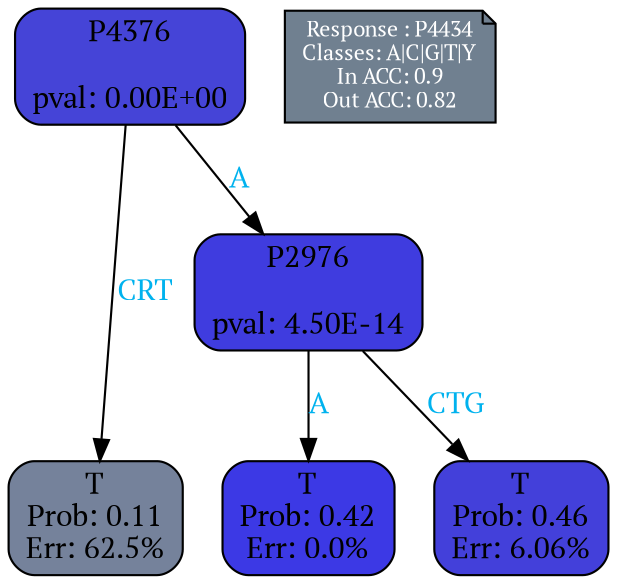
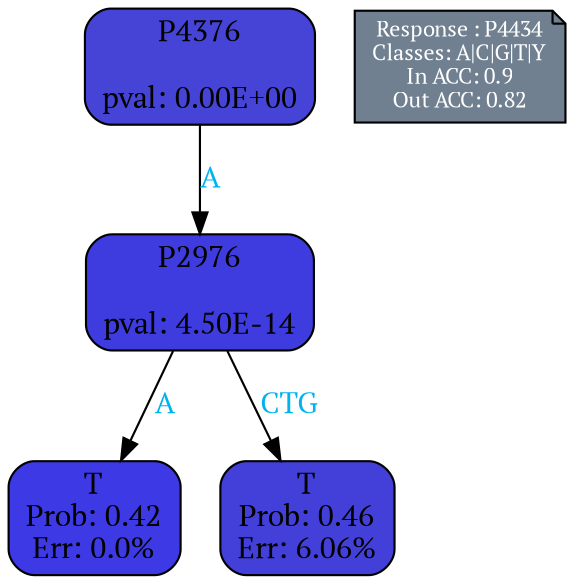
  digraph {
    ranksep=equally
    splines=polylines
    fontname="PT Serif"
    node [color=black fontname="PT Serif" shape=box style="filled, rounded"]
    edge [fontcolor=deepskyblue2 fontname="PT Serif"]
    n1 [fillcolor="#3c39e5" label="T\nProb: 0.42\nErr: 0.0%"]
    n2 [fillcolor="#4340da" label="T\nProb: 0.46\nErr: 6.06%"]
-   n3 [fillcolor="#75829b" label="T\nProb: 0.11\nErr: 62.5%"]
    n4 [align=left fillcolor=slategray fontcolor=white fontsize=10 label="Response : P4434\nClasses: A|C|G|T|Y\nIn ACC: 0.9\nOut ACC: 0.82\n" shape=note style=filled]
    n5 [fillcolor="#4544d7" label="P4376\n\npval: 0.00E+00"]
    n6 [fillcolor="#3f3cdf" label="P2976\n\npval: 4.50E-14"]
    subgraph sub_1 {
      rank=same
      n1
      n2
-     n3
    }
    subgraph sub_2 {
      rank=same
      n4
      n5
    }
-   n5 -> n3 [label=CRT]
    n5 -> n6 [label=A]
    n6 -> n1 [label=A]
    n6 -> n2 [label=CTG]
  }
